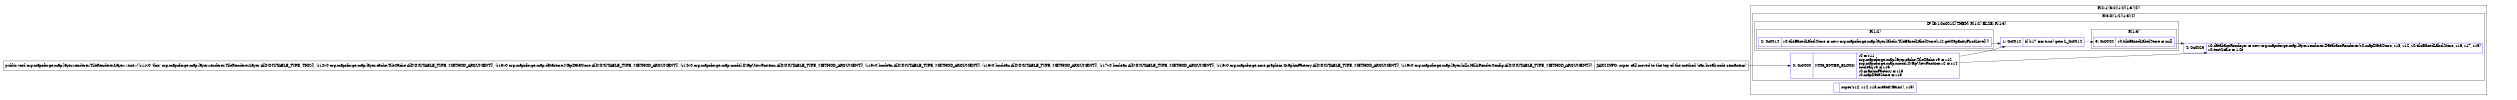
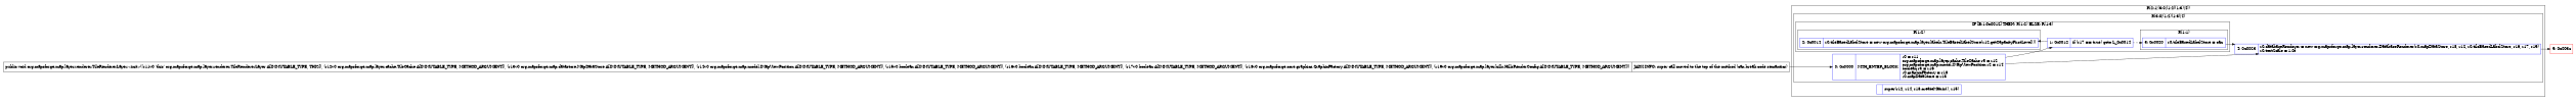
  digraph {
    rankdir=LR
    node [color=blue shape=record]
    n1 [label="{2\:\ 0x0014|r0.tileBasedLabelStore = new org.mapsforge.map.layer.labels.TileBasedLabelStore(r12.getCapacityFirstLevel())\l}"]
-   n2 [label="{3\:\ 0x0020|r0.tileBasedLabelStore = null\l}"]
+   n2 [label="{3\:\ 0x0020|r0.tileBasedLabelStore = can\l}"]
    n3 [label="{1\:\ 0x0012|if (r17 == true) goto L_0x0014\l}"]
    n4 [label="{0\:\ 0x0000|MTH_ENTER_BLOCK\l|r0 = r11\lorg.mapsforge.map.layer.cache.TileCache r5 = r12\lorg.mapsforge.map.model.IMapViewPosition r2 = r14\lboolean r3 = r16\lr0.graphicFactory = r18\lr0.mapDataStore = r13\l}"]
    n5 [label="{4\:\ 0x0023|r0.databaseRenderer = new org.mapsforge.map.layer.renderer.DatabaseRenderer(r0.mapDataStore, r18, r12, r0.tileBasedLabelStore, r16, r17, r19)\lr0.textScale = 1.0f\l}"]
    n6 [label="{|super(r12, r14, r18.createMatrix(), r15)\l}"]
+   n7 [color=red label="{5\:\ 0x003c}"]
    n8 [label="{public void org.mapsforge.map.layer.renderer.TileRendererLayer.\<init\>((r11v0 'this' org.mapsforge.map.layer.renderer.TileRendererLayer A[IMMUTABLE_TYPE, THIS]), (r12v0 org.mapsforge.map.layer.cache.TileCache A[IMMUTABLE_TYPE, METHOD_ARGUMENT]), (r13v0 org.mapsforge.map.datastore.MapDataStore A[IMMUTABLE_TYPE, METHOD_ARGUMENT]), (r14v0 org.mapsforge.map.model.IMapViewPosition A[IMMUTABLE_TYPE, METHOD_ARGUMENT]), (r15v0 boolean A[IMMUTABLE_TYPE, METHOD_ARGUMENT]), (r16v0 boolean A[IMMUTABLE_TYPE, METHOD_ARGUMENT]), (r17v0 boolean A[IMMUTABLE_TYPE, METHOD_ARGUMENT]), (r18v0 org.mapsforge.core.graphics.GraphicFactory A[IMMUTABLE_TYPE, METHOD_ARGUMENT]), (r19v0 org.mapsforge.map.layer.hills.HillsRenderConfig A[IMMUTABLE_TYPE, METHOD_ARGUMENT]))  | JADX INFO: super call moved to the top of the method (can break code semantics)\l}" color=""]
    subgraph cluster_1 {
      label="R(2:1|(3:0|(1:2)(1:3)|4))"
      n6
      subgraph cluster_2 {
        label="R(3:0|(1:2)(1:3)|4)"
        n4
        n5
        subgraph cluster_3 {
          label="IF [B:1:0x0012] THEN: R(1:2) ELSE: R(1:3)"
          n3
          subgraph cluster_4 {
            label="R(1:2)"
            n1
          }
          subgraph cluster_5 {
-           label="R(1:3)"
+           label="R(1:1)"
            n2
          }
        }
      }
    }
    n2 -> n5
-   n1 -> n3
+   n3 -> n1
    n3 -> n2 [style=dashed]
    n4 -> n3
    n4 -> n5
+   n5 -> n7
    n8 -> n4
  }
